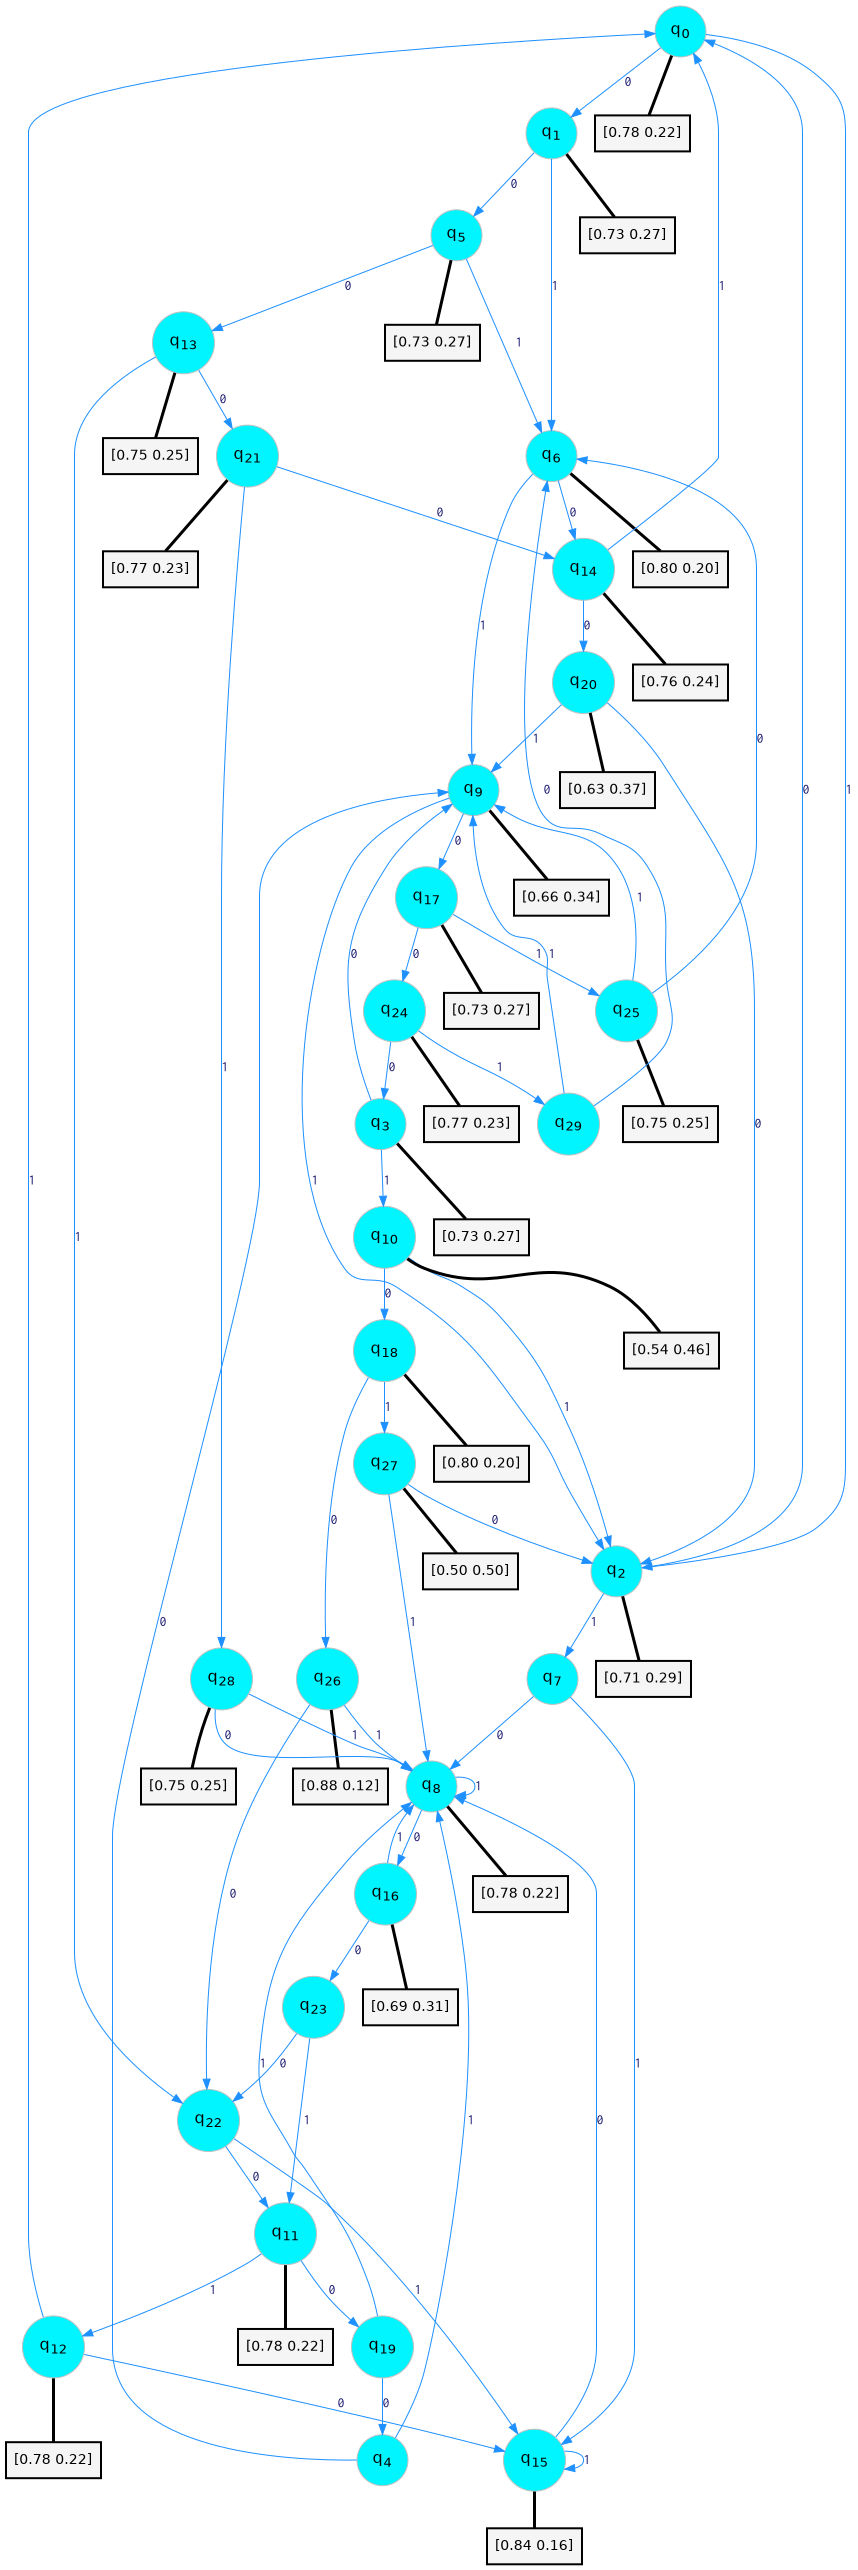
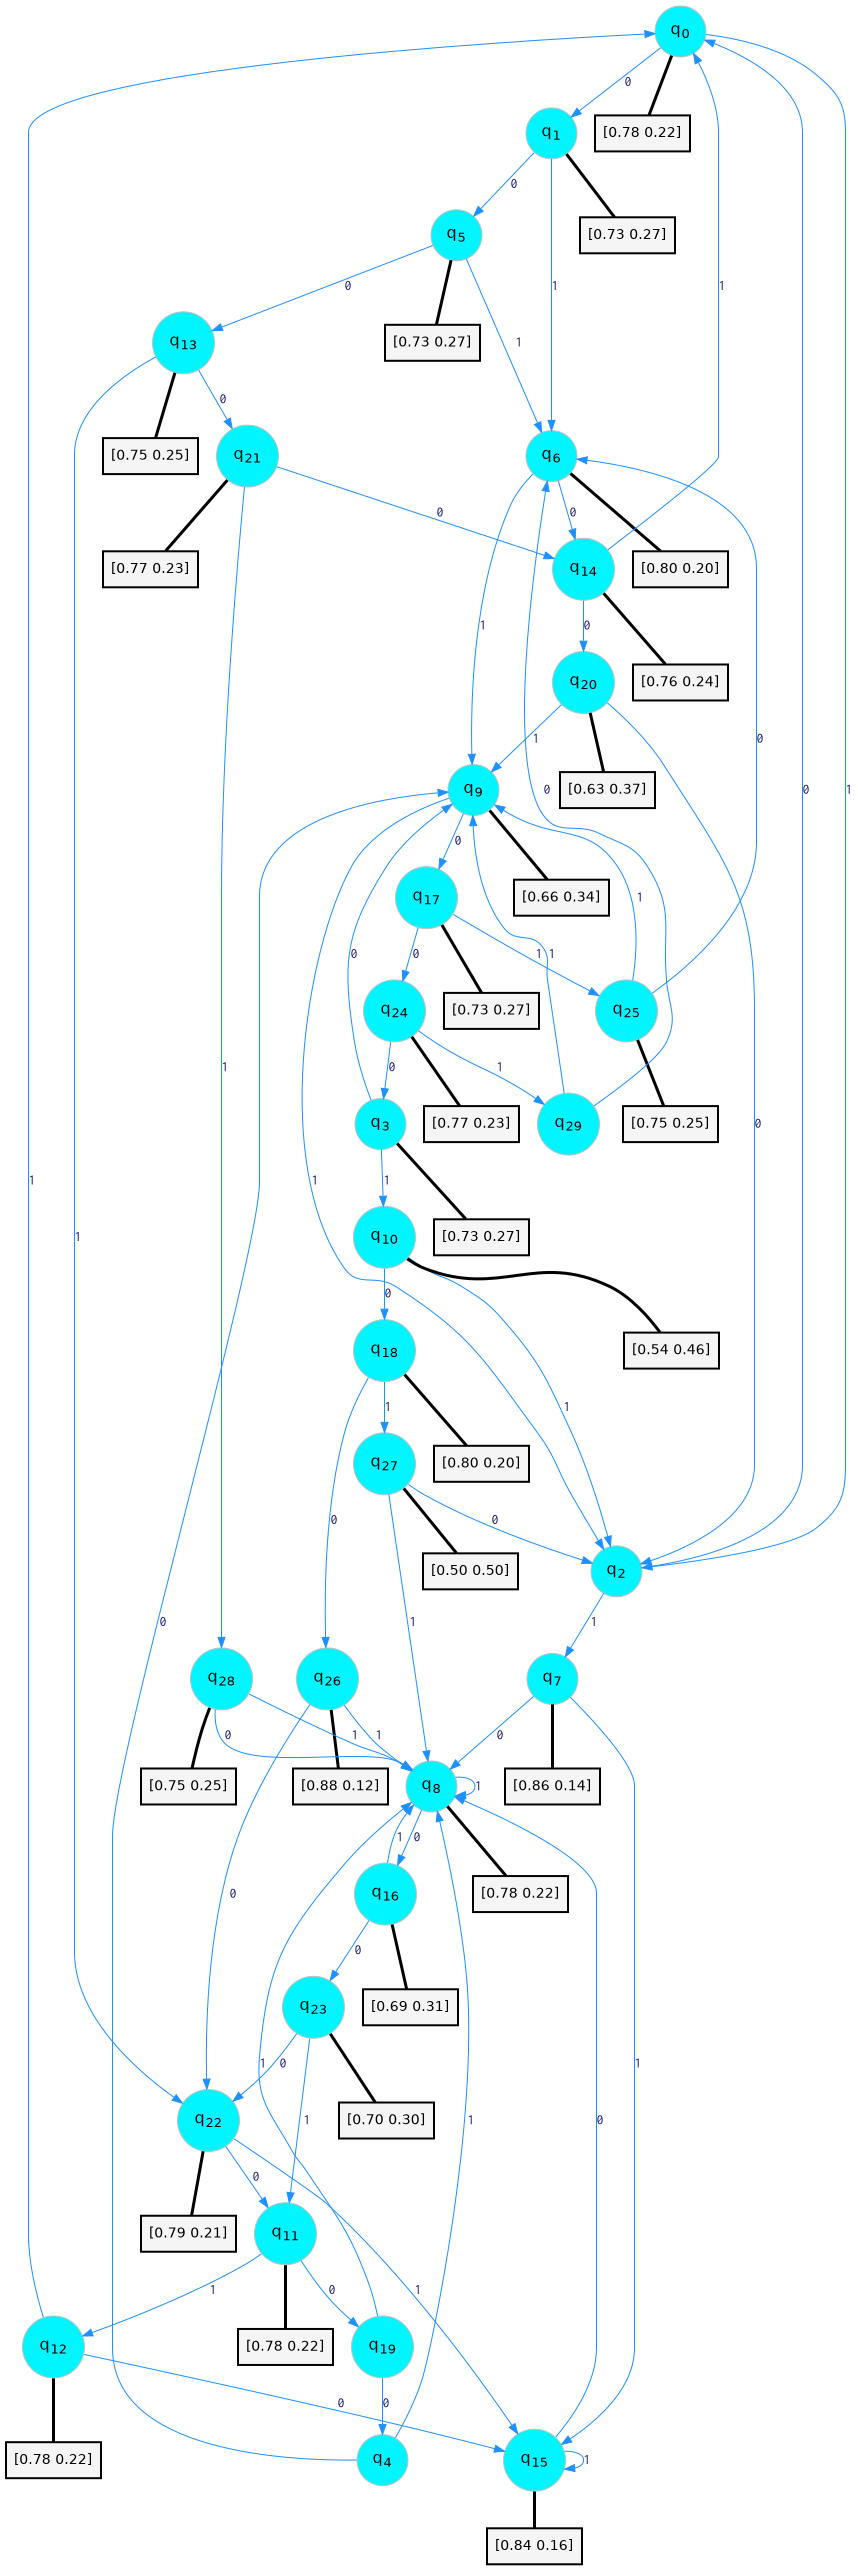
  digraph {
    rankdir=TD
    node [color=gray fillcolor=turquoise1 fontcolor=black fontname=Helvetica fontsize=16 fontweight=bold shape=circle style=filled]
    edge [arrowsize=1 color=dodgerblue1 fontcolor=midnightblue fontname=courier fontweight=bold penwidth=1 style=solid weight=20]
    n1 [label=<q<SUB>0</SUB>>]
    n2 [label=<q<SUB>1</SUB>>]
    n3 [label=<q<SUB>2</SUB>>]
    n4 [color=black fillcolor=whitesmoke fontsize=14 label="[0.78 0.22]" penwidth=2 shape=box]
    n5 [label=<q<SUB>5</SUB>>]
    n6 [label=<q<SUB>6</SUB>>]
    n7 [color=black fillcolor=whitesmoke fontsize=14 label="[0.73 0.27]" penwidth=2 shape=box]
    n8 [label=<q<SUB>7</SUB>>]
-   n9 [color=black fillcolor=whitesmoke fontsize=14 label="[0.71 0.29]" penwidth=2 shape=box]
    n10 [label=<q<SUB>13</SUB>>]
    n11 [color=black fillcolor=whitesmoke fontsize=14 label="[0.73 0.27]" penwidth=2 shape=box]
    n12 [label=<q<SUB>9</SUB>>]
    n13 [label=<q<SUB>14</SUB>>]
    n14 [color=black fillcolor=whitesmoke fontsize=14 label="[0.80 0.20]" penwidth=2 shape=box]
    n15 [label=<q<SUB>8</SUB>>]
    n16 [label=<q<SUB>15</SUB>>]
+   n17 [color=black fillcolor=whitesmoke fontsize=14 label="[0.86 0.14]" penwidth=2 shape=box]
    n18 [label=<q<SUB>3</SUB>>]
    n19 [label=<q<SUB>10</SUB>>]
    n20 [color=black fillcolor=whitesmoke fontsize=14 label="[0.73 0.27]" penwidth=2 shape=box]
    n21 [label=<q<SUB>17</SUB>>]
    n22 [color=black fillcolor=whitesmoke fontsize=14 label="[0.66 0.34]" penwidth=2 shape=box]
    n23 [label=<q<SUB>18</SUB>>]
    n24 [color=black fillcolor=whitesmoke fontsize=14 label="[0.54 0.46]" penwidth=2 shape=box]
    n25 [label=<q<SUB>4</SUB>>]
    n26 [label=<q<SUB>16</SUB>>]
    n27 [color=black fillcolor=whitesmoke fontsize=14 label="[0.78 0.22]" penwidth=2 shape=box]
    n28 [label=<q<SUB>21</SUB>>]
    n29 [label=<q<SUB>22</SUB>>]
    n30 [color=black fillcolor=whitesmoke fontsize=14 label="[0.75 0.25]" penwidth=2 shape=box]
    n31 [label=<q<SUB>20</SUB>>]
    n32 [color=black fillcolor=whitesmoke fontsize=14 label="[0.76 0.24]" penwidth=2 shape=box]
    n33 [color=black fillcolor=whitesmoke fontsize=14 label="[0.84 0.16]" penwidth=2 shape=box]
    n34 [label=<q<SUB>23</SUB>>]
    n35 [color=black fillcolor=whitesmoke fontsize=14 label="[0.69 0.31]" penwidth=2 shape=box]
    n36 [label=<q<SUB>24</SUB>>]
    n37 [label=<q<SUB>25</SUB>>]
    n38 [color=black fillcolor=whitesmoke fontsize=14 label="[0.73 0.27]" penwidth=2 shape=box]
    n39 [label=<q<SUB>26</SUB>>]
    n40 [label=<q<SUB>27</SUB>>]
    n41 [color=black fillcolor=whitesmoke fontsize=14 label="[0.80 0.20]" penwidth=2 shape=box]
    n42 [label=<q<SUB>11</SUB>>]
    n43 [label=<q<SUB>12</SUB>>]
    n44 [label=<q<SUB>19</SUB>>]
    n45 [color=black fillcolor=whitesmoke fontsize=14 label="[0.78 0.22]" penwidth=2 shape=box]
    n46 [color=black fillcolor=whitesmoke fontsize=14 label="[0.78 0.22]" penwidth=2 shape=box]
    n47 [label=<q<SUB>28</SUB>>]
    n48 [color=black fillcolor=whitesmoke fontsize=14 label="[0.77 0.23]" penwidth=2 shape=box]
+   n49 [color=black fillcolor=whitesmoke fontsize=14 label="[0.79 0.21]" penwidth=2 shape=box]
    n50 [color=black fillcolor=whitesmoke fontsize=14 label="[0.63 0.37]" penwidth=2 shape=box]
+   n51 [color=black fillcolor=whitesmoke fontsize=14 label="[0.70 0.30]" penwidth=2 shape=box]
    n52 [label=<q<SUB>29</SUB>>]
    n53 [color=black fillcolor=whitesmoke fontsize=14 label="[0.77 0.23]" penwidth=2 shape=box]
    n54 [color=black fillcolor=whitesmoke fontsize=14 label="[0.75 0.25]" penwidth=2 shape=box]
    n55 [color=black fillcolor=whitesmoke fontsize=14 label="[0.88 0.12]" penwidth=2 shape=box]
    n56 [color=black fillcolor=whitesmoke fontsize=14 label="[0.50 0.50]" penwidth=2 shape=box]
    n57 [color=black fillcolor=whitesmoke fontsize=14 label="[0.75 0.25]" penwidth=2 shape=box]
    n1 -> n2 [label=0]
    n1 -> n3 [label=1]
    n1 -> n4 [arrowhead=none color=black penwidth=3]
    n2 -> n5 [label=0]
    n2 -> n6 [label=1]
    n2 -> n7 [arrowhead=none color=black penwidth=3]
    n3 -> n1 [label=0]
    n3 -> n8 [label=1]
-   n3 -> n9 [arrowhead=none color=black penwidth=3]
    n5 -> n6 [label=1]
    n5 -> n10 [label=0]
    n5 -> n11 [arrowhead=none color=black penwidth=3]
    n6 -> n12 [label=1]
    n6 -> n13 [label=0]
    n6 -> n14 [arrowhead=none color=black penwidth=3]
    n8 -> n15 [label=0]
    n8 -> n16 [label=1]
+   n8 -> n17 [arrowhead=none color=black penwidth=3]
    n10 -> n28 [label=0]
    n10 -> n29 [label=1]
    n10 -> n30 [arrowhead=none color=black penwidth=3]
    n12 -> n3 [label=1]
    n12 -> n21 [label=0]
    n12 -> n22 [arrowhead=none color=black penwidth=3]
    n13 -> n1 [label=1]
    n13 -> n31 [label=0]
    n13 -> n32 [arrowhead=none color=black penwidth=3]
    n15 -> n15 [label=1]
    n15 -> n26 [label=0]
    n15 -> n27 [arrowhead=none color=black penwidth=3]
    n16 -> n15 [label=0]
    n16 -> n16 [label=1]
    n16 -> n33 [arrowhead=none color=black penwidth=3]
    n18 -> n12 [label=0]
    n18 -> n19 [label=1]
    n18 -> n20 [arrowhead=none color=black penwidth=3]
    n19 -> n3 [label=1]
    n19 -> n23 [label=0]
    n19 -> n24 [arrowhead=none color=black penwidth=3]
    n21 -> n36 [label=0]
    n21 -> n37 [label=1]
    n21 -> n38 [arrowhead=none color=black penwidth=3]
    n23 -> n39 [label=0]
    n23 -> n40 [label=1]
    n23 -> n41 [arrowhead=none color=black penwidth=3]
    n25 -> n12 [label=0]
    n25 -> n15 [label=1]
    n26 -> n15 [label=1]
    n26 -> n34 [label=0]
    n26 -> n35 [arrowhead=none color=black penwidth=3]
    n28 -> n13 [label=0]
    n28 -> n47 [label=1]
    n28 -> n48 [arrowhead=none color=black penwidth=3]
    n29 -> n16 [label=1]
    n29 -> n42 [label=0]
+   n29 -> n49 [arrowhead=none color=black penwidth=3]
    n31 -> n3 [label=0]
    n31 -> n12 [label=1]
    n31 -> n50 [arrowhead=none color=black penwidth=3]
    n34 -> n29 [label=0]
    n34 -> n42 [label=1]
+   n34 -> n51 [arrowhead=none color=black penwidth=3]
    n36 -> n18 [label=0]
    n36 -> n52 [label=1]
    n36 -> n53 [arrowhead=none color=black penwidth=3]
    n37 -> n6 [label=0]
    n37 -> n12 [label=1]
    n37 -> n54 [arrowhead=none color=black penwidth=3]
    n39 -> n15 [label=1]
    n39 -> n29 [label=0]
    n39 -> n55 [arrowhead=none color=black penwidth=3]
    n40 -> n3 [label=0]
    n40 -> n15 [label=1]
    n40 -> n56 [arrowhead=none color=black penwidth=3]
    n42 -> n43 [label=1]
    n42 -> n44 [label=0]
    n42 -> n45 [arrowhead=none color=black penwidth=3]
    n43 -> n1 [label=1]
    n43 -> n16 [label=0]
    n43 -> n46 [arrowhead=none color=black penwidth=3]
    n44 -> n15 [label=1]
    n44 -> n25 [label=0]
    n47 -> n15 [label=0]
    n47 -> n15 [label=1]
    n47 -> n57 [arrowhead=none color=black penwidth=3]
    n52 -> n6 [label=0]
    n52 -> n12 [label=1]
  }
